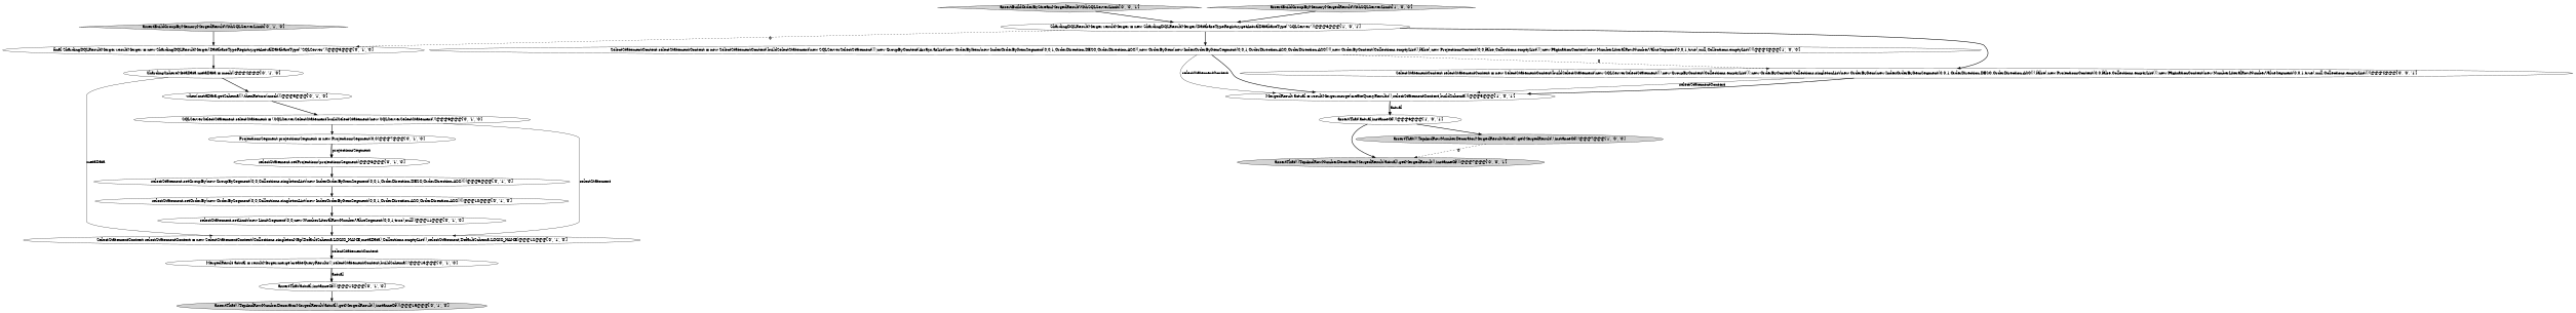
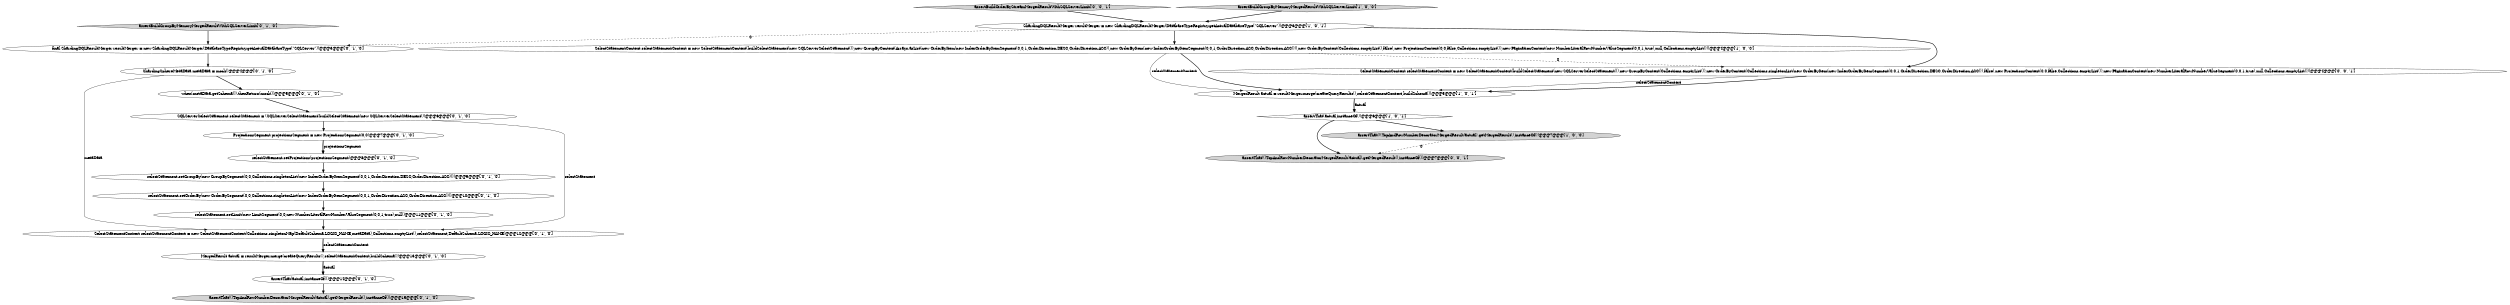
  digraph {
    node [fillcolor=white shape=ellipse style=filled]
    edge [style=bold]
    n1 [fillcolor=lightgray label="assertThat(((TopAndRowNumberDecoratorMergedResult)actual).getMergedResult(),instanceOf())@@@7@@@['0', '0', '1']"]
    n2 [label="selectStatement.setOrderBy(new OrderBySegment(0,0,Collections.singletonList(new IndexOrderByItemSegment(0,0,1,OrderDirection.ASC,OrderDirection.ASC))))@@@10@@@['0', '1', '0']"]
    n3 [label="selectStatement.setLimit(new LimitSegment(0,0,new NumberLiteralRowNumberValueSegment(0,0,1,true),null))@@@11@@@['0', '1', '0']"]
    n4 [label="ProjectionsSegment projectionsSegment = new ProjectionsSegment(0,0)@@@7@@@['0', '1', '0']"]
    n5 [label="selectStatement.setProjections(projectionsSegment)@@@8@@@['0', '1', '0']"]
    n6 [label="SQLServerSelectStatement selectStatement = (SQLServerSelectStatement)buildSelectStatement(new SQLServerSelectStatement())@@@6@@@['0', '1', '0']"]
    n7 [label="SelectStatementContext selectStatementContext = new SelectStatementContext(Collections.singletonMap(DefaultSchema.LOGIC_NAME,metaData),Collections.emptyList(),selectStatement,DefaultSchema.LOGIC_NAME)@@@12@@@['0', '1', '0']"]
    n8 [fillcolor=lightgray label="assertThat(((TopAndRowNumberDecoratorMergedResult)actual).getMergedResult(),instanceOf())@@@15@@@['0', '1', '0']"]
    n9 [label="MergedResult actual = resultMerger.merge(createQueryResults(),selectStatementContext,buildSchema())@@@5@@@['1', '0', '1']"]
-   n10 [label="assertThat(actual,instanceOf())@@@6@@@['1', '0', '1']"]
+   n10 [label="assertThat(actual,instanceOf())@@@6@@@['1', '0', '1']" shape=diamond]
    n11 [label="MergedResult actual = resultMerger.merge(createQueryResults(),selectStatementContext,buildSchema())@@@13@@@['0', '1', '0']"]
    n12 [label="selectStatement.setGroupBy(new GroupBySegment(0,0,Collections.singletonList(new IndexOrderByItemSegment(0,0,1,OrderDirection.DESC,OrderDirection.ASC))))@@@9@@@['0', '1', '0']"]
    n13 [label="when(metaData.getSchema()).thenReturn(mock())@@@5@@@['0', '1', '0']"]
    n14 [fillcolor=lightgray label="assertThat(((TopAndRowNumberDecoratorMergedResult)actual).getMergedResult(),instanceOf())@@@7@@@['1', '0', '0']"]
    n15 [label="SelectStatementContext selectStatementContext = new SelectStatementContext(buildSelectStatement(new SQLServerSelectStatement()),new GroupByContext(Arrays.asList(new OrderByItem(new IndexOrderByItemSegment(0,0,1,OrderDirection.DESC,OrderDirection.ASC)),new OrderByItem(new IndexOrderByItemSegment(0,0,1,OrderDirection.ASC,OrderDirection.ASC)))),new OrderByContext(Collections.emptyList(),false),new ProjectionsContext(0,0,false,Collections.emptyList()),new PaginationContext(new NumberLiteralRowNumberValueSegment(0,0,1,true),null,Collections.emptyList()))@@@4@@@['1', '0', '0']"]
    n16 [label="SelectStatementContext selectStatementContext = new SelectStatementContext(buildSelectStatement(new SQLServerSelectStatement()),new GroupByContext(Collections.emptyList()),new OrderByContext(Collections.singletonList(new OrderByItem(new IndexOrderByItemSegment(0,0,1,OrderDirection.DESC,OrderDirection.ASC))),false),new ProjectionsContext(0,0,false,Collections.emptyList()),new PaginationContext(new NumberLiteralRowNumberValueSegment(0,0,1,true),null,Collections.emptyList()))@@@4@@@['0', '0', '1']"]
    n17 [label="ShardingSphereMetaData metaData = mock()@@@4@@@['0', '1', '0']"]
    n18 [fillcolor=lightgray label="assertBuildGroupByMemoryMergedResultWithSQLServerLimit['0', '1', '0']" shape=diamond]
    n19 [label="final ShardingDQLResultMerger resultMerger = new ShardingDQLResultMerger(DatabaseTypeRegistry.getActualDatabaseType(\"SQLServer\"))@@@3@@@['0', '1', '0']"]
    n20 [fillcolor=lightgray label="assertBuildOrderByStreamMergedResultWithSQLServerLimit['0', '0', '1']" shape=diamond]
    n21 [label="ShardingDQLResultMerger resultMerger = new ShardingDQLResultMerger(DatabaseTypeRegistry.getActualDatabaseType(\"SQLServer\"))@@@3@@@['1', '0', '1']"]
    n22 [fillcolor=lightgray label="assertBuildGroupByMemoryMergedResultWithSQLServerLimit['1', '0', '0']" shape=diamond]
    n23 [label="assertThat(actual,instanceOf())@@@14@@@['0', '1', '0']"]
    n2 -> n3
    n3 -> n7
    n4 -> n5
    n4 -> n5 [label=projectionsSegment style=solid]
    n5 -> n12
    n6 -> n4
    n6 -> n7 [label=selectStatement style=solid]
    n7 -> n11
    n7 -> n11 [label=selectStatementContext style=solid]
    n9 -> n10
    n9 -> n10 [label=actual style=solid]
    n10 -> n1
    n10 -> n14
    n11 -> n23
    n11 -> n23 [label=actual style=solid]
    n12 -> n2
    n13 -> n6
    n14 -> n1 [label=0 style=dashed]
    n15 -> n9 [label=selectStatementContext style=solid]
    n15 -> n9
    n15 -> n16 [label=0 style=dashed]
    n16 -> n9 [label=selectStatementContext style=solid]
    n16 -> n9
    n17 -> n7 [label=metaData style=solid]
    n17 -> n13
    n18 -> n19
    n19 -> n17
    n20 -> n21
    n21 -> n15
    n21 -> n16
    n21 -> n19 [label=0 style=dashed]
    n22 -> n21
    n23 -> n8
  }
